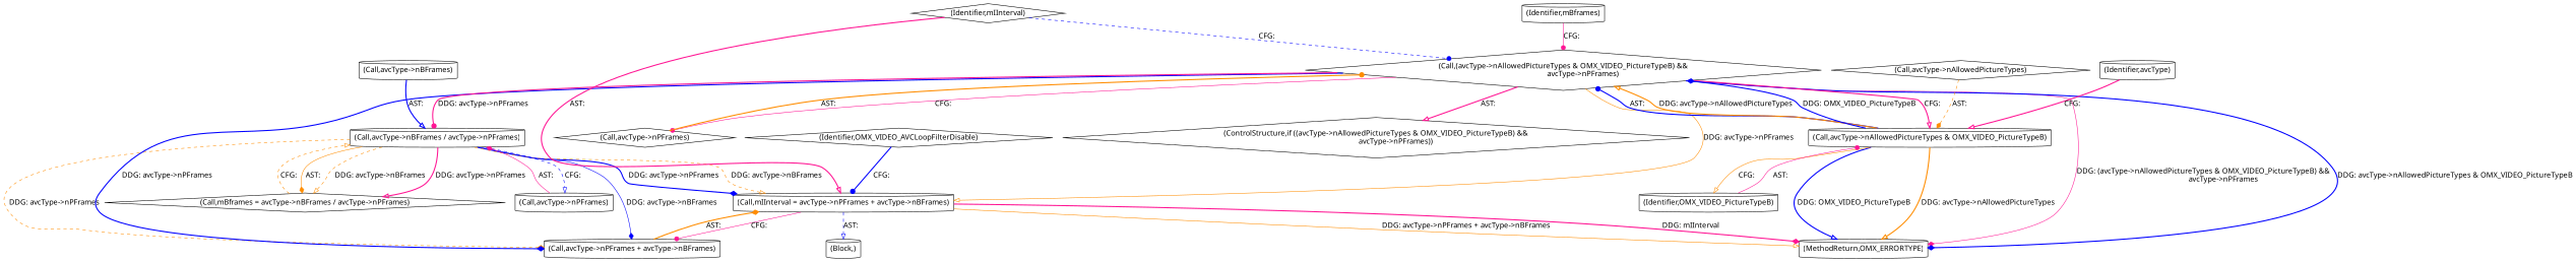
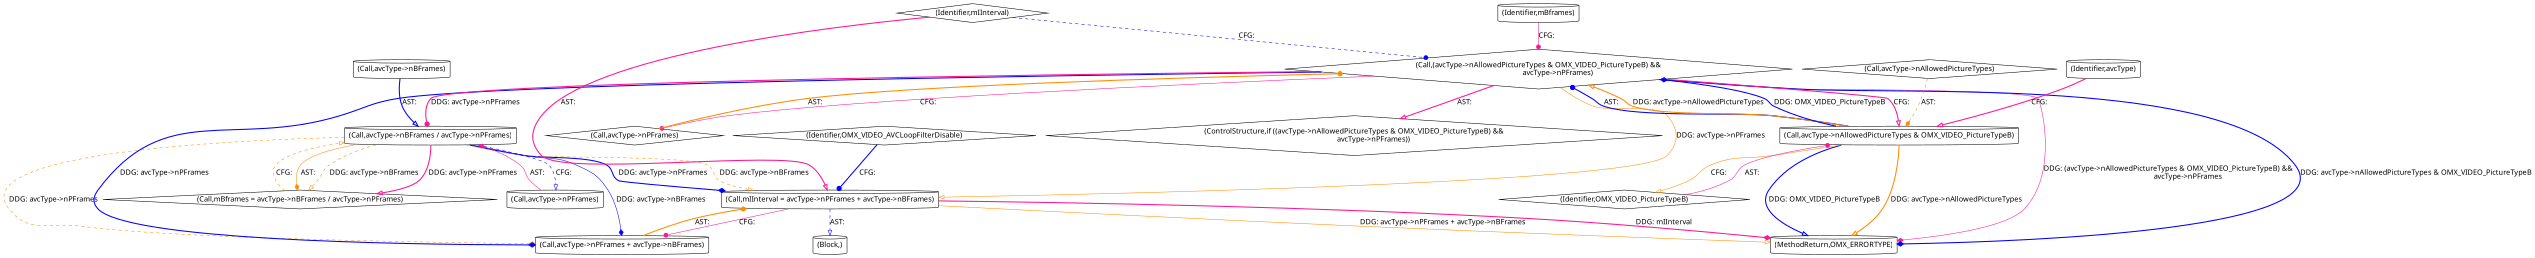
  digraph {
    fontname="Noto Sans"
    node [fontname="Noto Sans" shape=cylinder]
    edge [arrowhead=onormal color=darkorange fontname="Noto Sans" style=bold]
    n1 [label="(Call,mIInterval = avcType->nPFrames + avcType->nBFrames)"]
    n2 [label="(Block,)"]
    n3 [label="(MethodReturn,OMX_ERRORTYPE)"]
    n4 [label="(Call,avcType->nPFrames + avcType->nBFrames)"]
    n5 [label="(Call,avcType->nBFrames / avcType->nPFrames)"]
    n6 [label="(Call,mBframes = avcType->nBFrames / avcType->nPFrames)" shape=diamond]
    n7 [label="(Call,avcType->nPFrames)"]
    n8 [label="(Call,(avcType->nAllowedPictureTypes & OMX_VIDEO_PictureTypeB) &&\n                    avcType->nPFrames)" shape=diamond]
    n9 [label="(Call,avcType->nAllowedPictureTypes & OMX_VIDEO_PictureTypeB)"]
    n10 [label="(Call,avcType->nPFrames)" shape=diamond]
    n11 [label="(ControlStructure,if ((avcType->nAllowedPictureTypes & OMX_VIDEO_PictureTypeB) &&\n                    avcType->nPFrames))" shape=diamond]
-   n12 [label="(Identifier,OMX_VIDEO_PictureTypeB)"]
+   n12 [label="(Identifier,OMX_VIDEO_PictureTypeB)" shape=diamond]
    n13 [label="(Identifier,avcType)"]
    n14 [label="(Identifier,mBframes)"]
    n15 [label="(Call,avcType->nBFrames)"]
    n16 [label="(Call,avcType->nAllowedPictureTypes)" shape=diamond]
    n17 [label="(Identifier,OMX_VIDEO_AVCLoopFilterDisable)" shape=diamond]
    n18 [label="(Identifier,mIInterval)" shape=diamond]
    n1 -> n2 [color=blue label="AST: " style=dashed]
    n1 -> n3 [label="DDG: avcType->nPFrames + avcType->nBFrames" style=solid]
    n1 -> n3 [arrowhead=diamond color=deeppink label="DDG: mIInterval"]
    n1 -> n4 [arrowhead=dot color=deeppink label="CFG: " style=solid]
    n4 -> n1 [arrowhead=diamond label="AST: "]
    n5 -> n1 [arrowhead=diamond color=blue label="DDG: avcType->nPFrames"]
    n5 -> n1 [label="DDG: avcType->nBFrames" style=dashed]
    n5 -> n4 [arrowhead=diamond label="DDG: avcType->nPFrames" style=dashed]
    n5 -> n4 [arrowhead=diamond color=blue label="DDG: avcType->nBFrames" style=solid]
    n5 -> n6 [arrowhead=diamond label="AST: " style=solid]
    n5 -> n6 [label="DDG: avcType->nBFrames" style=dashed]
    n5 -> n6 [color=deeppink label="DDG: avcType->nPFrames"]
    n5 -> n7 [color=blue label="CFG: " style=dashed]
    n6 -> n5 [label="CFG: " style=dashed]
    n7 -> n5 [arrowhead=diamond color=deeppink label="AST: " style=solid]
    n8 -> n1 [label="DDG: avcType->nPFrames" style=solid]
    n8 -> n3 [arrowhead=diamond color=deeppink label="DDG: (avcType->nAllowedPictureTypes & OMX_VIDEO_PictureTypeB) &&\n                    avcType->nPFrames" style=solid]
    n8 -> n3 [arrowhead=diamond color=blue label="DDG: avcType->nAllowedPictureTypes & OMX_VIDEO_PictureTypeB"]
    n8 -> n4 [arrowhead=diamond color=blue label="DDG: avcType->nPFrames"]
    n8 -> n5 [arrowhead=dot color=deeppink label="DDG: avcType->nPFrames"]
    n8 -> n9 [color=deeppink label="CFG: "]
    n8 -> n10 [arrowhead=dot color=deeppink label="CFG: " style=solid]
    n8 -> n11 [color=deeppink label="AST: "]
    n9 -> n3 [label="DDG: avcType->nAllowedPictureTypes"]
    n9 -> n3 [color=blue label="DDG: OMX_VIDEO_PictureTypeB"]
    n9 -> n8 [arrowhead=dot color=blue label="AST: "]
    n9 -> n8 [label="DDG: avcType->nAllowedPictureTypes"]
    n9 -> n8 [arrowhead=diamond color=blue label="DDG: OMX_VIDEO_PictureTypeB"]
    n9 -> n12 [label="CFG: " style=solid]
    n10 -> n8 [arrowhead=dot label="AST: "]
    n12 -> n9 [arrowhead=dot color=deeppink label="AST: " style=solid]
    n13 -> n9 [color=deeppink label="CFG: "]
    n14 -> n8 [arrowhead=dot color=deeppink label="CFG: " style=solid]
    n15 -> n5 [color=blue label="AST: "]
    n16 -> n9 [arrowhead=diamond label="AST: " style=dashed]
    n17 -> n1 [arrowhead=dot color=blue label="CFG: "]
    n18 -> n1 [color=deeppink label="AST: "]
    n18 -> n8 [arrowhead=dot color=blue label="CFG: " style=dashed]
  }
